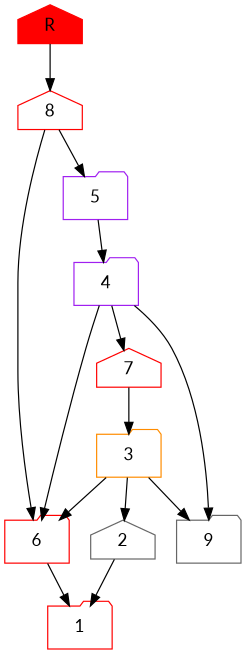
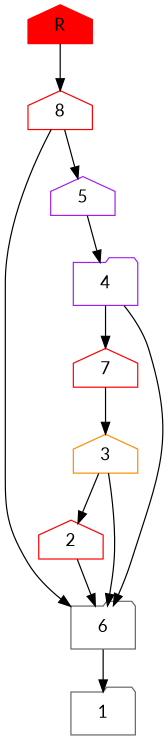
  digraph {
    fontname=Lato
    node [color=red fontname=Lato shape=house]
    edge [fontname=Lato]
    7
-   3 [color=darkorange shape=folder]
-   2 [color=gray40]
-   1 [shape=folder]
-   6 [shape=folder]
-   9 [color=gray40 shape=folder]
+   3 [color=darkorange]
+   2
+   1 [color=gray40 shape=folder]
+   6 [color=gray40 shape=folder]
    4 [color=purple shape=folder]
-   5 [color=purple shape=folder]
+   5 [color=purple]
    8
    R [fillcolor="#ff0000" style=filled]
    7 -> 3
    3 -> 2
    3 -> 6
-   3 -> 9
-   2 -> 1
+   2 -> 6
    6 -> 1
    4 -> 7
    4 -> 6
-   4 -> 9
    5 -> 4
    8 -> 6
    8 -> 5
    R -> 8
  }
